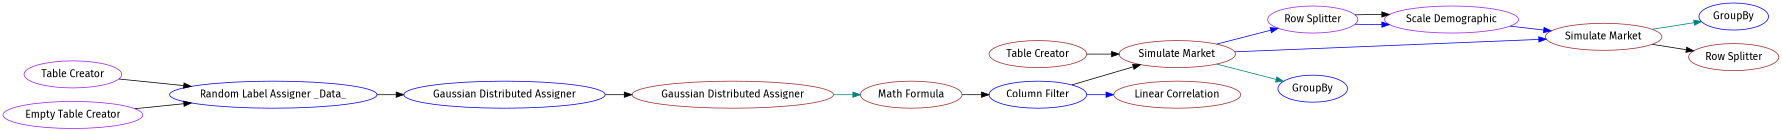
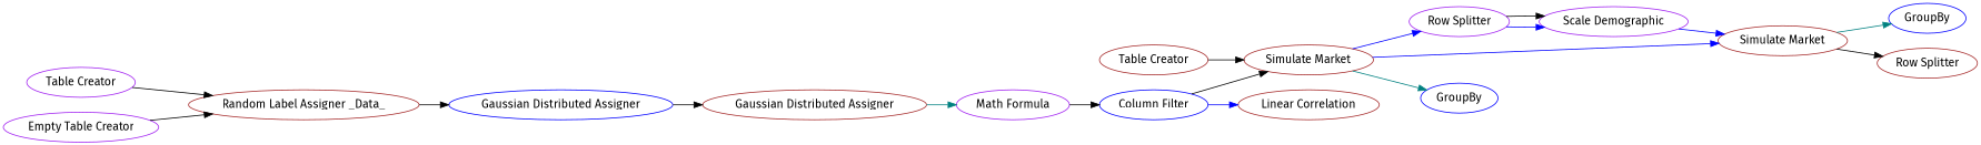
  digraph {
    fontname="Fira Sans"
    rankdir=LR
    node [color=brown fontname="Fira Sans"]
    edge [color=black fontname="Fira Sans"]
    n1 [color=purple label="Table Creator"]
-   n2 [color=blue label="Random Label Assigner _Data_"]
+   n2 [label="Random Label Assigner _Data_"]
    n3 [color=blue label="Gaussian Distributed Assigner"]
    n4 [color=purple label="Empty Table Creator"]
    n5 [label="Gaussian Distributed Assigner"]
-   n6 [label="Math Formula"]
+   n6 [color=purple label="Math Formula"]
    n7 [color=blue label="Column Filter"]
    n8 [label="Simulate Market"]
    n9 [label="Linear Correlation"]
    n10 [color=purple label="Row Splitter"]
    n11 [label="Simulate Market"]
    n12 [color=blue label=GroupBy]
    n13 [label="Table Creator"]
    n14 [color=purple label="Scale Demographic"]
    n15 [color=blue label=GroupBy]
    n16 [label="Row Splitter"]
    n1 -> n2
    n2 -> n3
    n3 -> n5
    n4 -> n2
    n5 -> n6 [color=teal]
    n6 -> n7
    n7 -> n8
    n7 -> n9 [color=blue]
    n8 -> n10 [color=blue]
    n8 -> n11 [color=blue]
    n8 -> n12 [color=teal]
    n10 -> n14 [color=blue]
    n10 -> n14
    n11 -> n15 [color=teal]
    n11 -> n16
    n13 -> n8
    n14 -> n11 [color=blue]
  }
